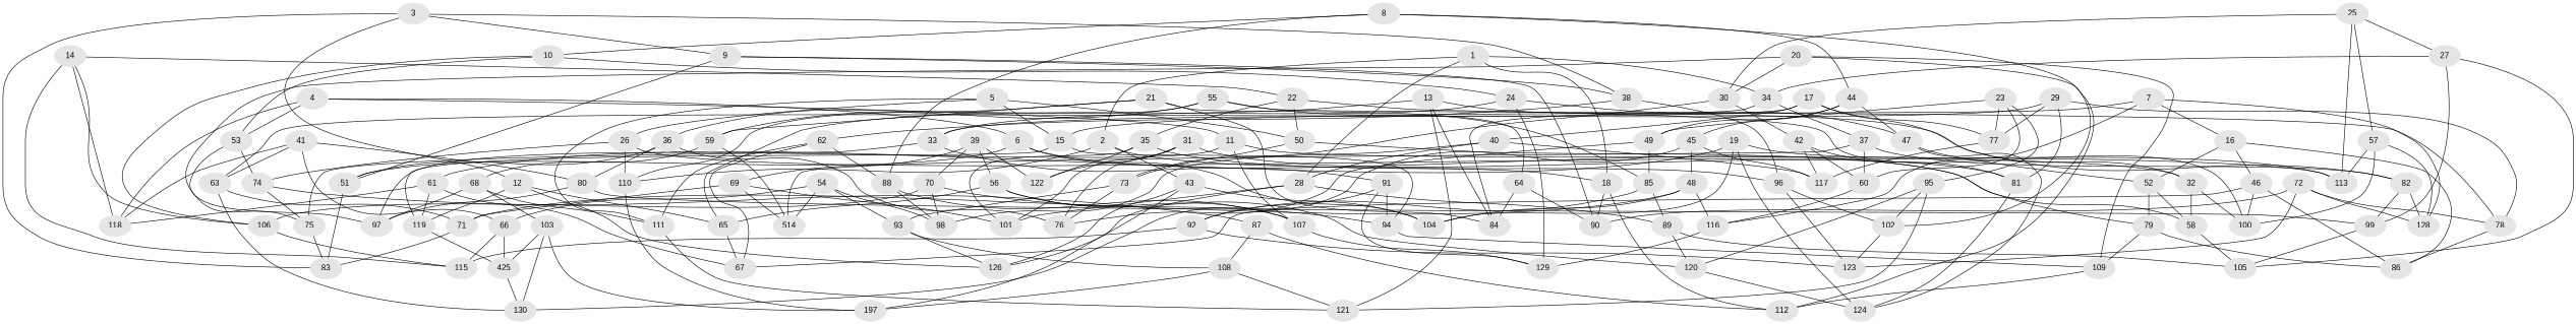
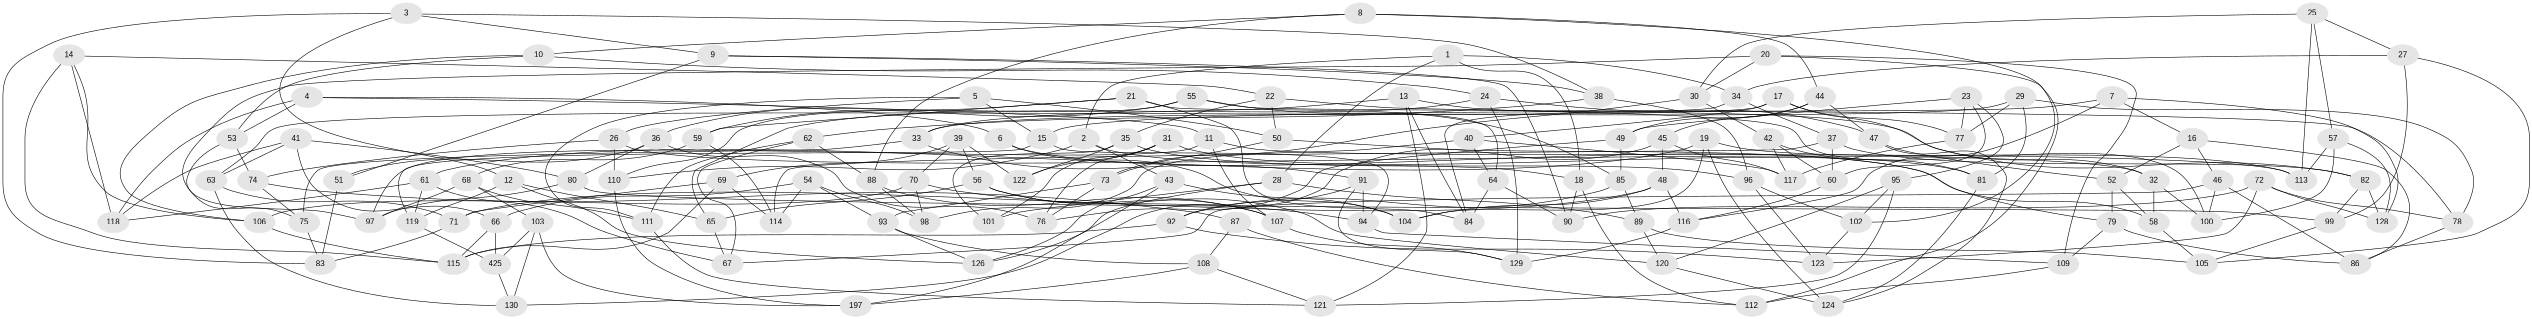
  graph {
    fontname="Liberation Sans"
    node [color=gray90 fontname="Liberation Sans" style=filled]
    edge [fontname="Liberation Sans"]
    1
    2
    18
    28
    34
    43
    110
    90
    112
    126
    89
    101
    84
    37
    104
    n16 [label=197]
    3
    9
    12
    38
    83
    51
    65
    119
    96
    62
    4
    6
    11
    53
    118
    58
    97
    107
    113
    74
    75
    5
    15
    26
    50
    111
    94
    32
    73
    79
    121
    105
    7
    16
    116
    128
    46
    52
    86
    129
    8
    10
    44
    88
    102
    24
    106
    49
    47
    45
    98
    123
    115
    67
    n71 [label=425]
    13
    33
    82
    91
    99
    14
    22
    35
    100
    109
    17
    40
    63
    77
    64
    117
    130
    71
    19
    61
    124
    20
    30
    42
    21
    36
    59
    76
    80
-   114 [label=514]
+   114
    68
    122
    23
    60
    95
    85
    120
    25
    27
    57
    87
    29
    78
    81
    93
    31
    92
    39
    56
    69
    70
    41
    66
    48
    54
    108
    55
    103
    72
    1 -- 2
    1 -- 18
    1 -- 28
    1 -- 34
    2 -- 18
    2 -- 43
    2 -- 110
    18 -- 90
    18 -- 112
    28 -- 126
    28 -- 89
    28 -- 101
    34 -- 84
    34 -- 37
    43 -- 126
    43 -- 104
    43 -- n16
    110 -- n16
    89 -- 105
    89 -- 120
    37 -- 82
    37 -- 114
    37 -- 60
    3 -- 9
    3 -- 12
    3 -- 38
    3 -- 83
    9 -- 90
    9 -- 38
    9 -- 51
    12 -- 126
    12 -- 65
    12 -- 119
    38 -- 96
    38 -- 62
    51 -- 83
    65 -- 67
    119 -- n71
    96 -- 102
    96 -- 123
    62 -- 111
    62 -- 88
    62 -- 67
    4 -- 6
    4 -- 11
    4 -- 53
    4 -- 118
    6 -- 104
-   6 -- 51
    6 -- 58
    11 -- 97
    11 -- 107
    11 -- 113
    53 -- 74
    53 -- 75
    58 -- 105
    107 -- 129
    74 -- 75
    74 -- 87
    75 -- 83
    5 -- 15
    5 -- 26
    5 -- 50
    5 -- 111
    15 -- 119
    15 -- 94
    26 -- 110
    26 -- 74
    26 -- 32
    50 -- 73
    50 -- 79
    111 -- 121
    94 -- 109
    32 -- 58
    32 -- 100
    73 -- 76
    73 -- 93
    79 -- 86
    79 -- 109
    7 -- 15
    7 -- 16
    7 -- 116
    7 -- 128
    16 -- 46
    16 -- 52
    16 -- 86
    116 -- 129
    46 -- 86
    46 -- 67
    46 -- 100
    52 -- 58
    52 -- 79
    8 -- 10
    8 -- 44
    8 -- 88
    8 -- 102
    10 -- 53
    10 -- 24
    10 -- 106
    44 -- 49
    44 -- 47
    44 -- 45
    88 -- 107
    88 -- 98
    102 -- 123
    24 -- 65
    24 -- 129
    24 -- 47
    106 -- 115
    49 -- 76
    49 -- 85
    47 -- 52
    47 -- 124
    45 -- 117
    45 -- 130
    45 -- 48
    n71 -- 130
    13 -- 84
    13 -- 121
    13 -- 33
    13 -- 82
    33 -- 75
    33 -- 91
    82 -- 128
    82 -- 99
    91 -- 94
    91 -- 129
    91 -- 92
    99 -- 105
    14 -- 118
    14 -- 106
    14 -- 115
    14 -- 22
    22 -- 50
    22 -- 35
    22 -- 100
    35 -- 101
    35 -- 96
    35 -- 122
    109 -- 112
    17 -- 32
    17 -- 40
    17 -- 63
    17 -- 77
    40 -- 98
-   40 -- 28
+   40 -- 64
    40 -- 117
    63 -- 130
    63 -- 71
    77 -- 117
    64 -- 90
    64 -- 84
    71 -- 83
    19 -- 104
    19 -- 113
    19 -- 61
    19 -- 124
    61 -- 119
    61 -- 118
    61 -- 67
    20 -- 112
    20 -- 97
    20 -- 109
    20 -- 30
    30 -- 73
    30 -- 42
    42 -- 117
    42 -- 60
    42 -- 81
    21 -- 84
    21 -- 64
    21 -- 36
    21 -- 59
    36 -- 51
    36 -- 76
    36 -- 80
    59 -- 114
    59 -- 68
    80 -- 97
    80 -- 99
    68 -- 97
    68 -- 111
    68 -- 103
    23 -- 49
    23 -- 77
    23 -- 60
    23 -- 95
    60 -- 116
    95 -- 121
    95 -- 102
    95 -- 120
    85 -- 89
    85 -- 92
    120 -- 124
    25 -- 113
    25 -- 30
    25 -- 27
    25 -- 57
    27 -- 34
    27 -- 105
    27 -- 99
    57 -- 113
    57 -- 128
    57 -- 100
    87 -- 112
    87 -- 108
    29 -- 33
    29 -- 77
    29 -- 78
    29 -- 81
    78 -- 86
    81 -- 124
    93 -- 126
    93 -- 108
    31 -- 101
    31 -- 76
    31 -- 122
    31 -- 81
    92 -- 123
    92 -- 115
    39 -- 122
    39 -- 56
    39 -- 69
    39 -- 70
    56 -- 65
    56 -- 107
    56 -- 120
-   69 -- 101
+   69 -- 115
    69 -- 71
    69 -- 114
    70 -- 94
    70 -- 106
    70 -- 98
    41 -- 118
    41 -- 63
    41 -- 80
    41 -- 66
    66 -- 115
    66 -- n71
    48 -- 104
    48 -- 116
    48 -- 71
    54 -- 98
    54 -- 114
    54 -- 93
    54 -- 66
    108 -- n16
    108 -- 121
    55 -- 110
    55 -- 59
    55 -- 85
    55 -- 78
    103 -- n16
    103 -- n71
    103 -- 130
    72 -- 90
    72 -- 128
    72 -- 123
    72 -- 78
  }
